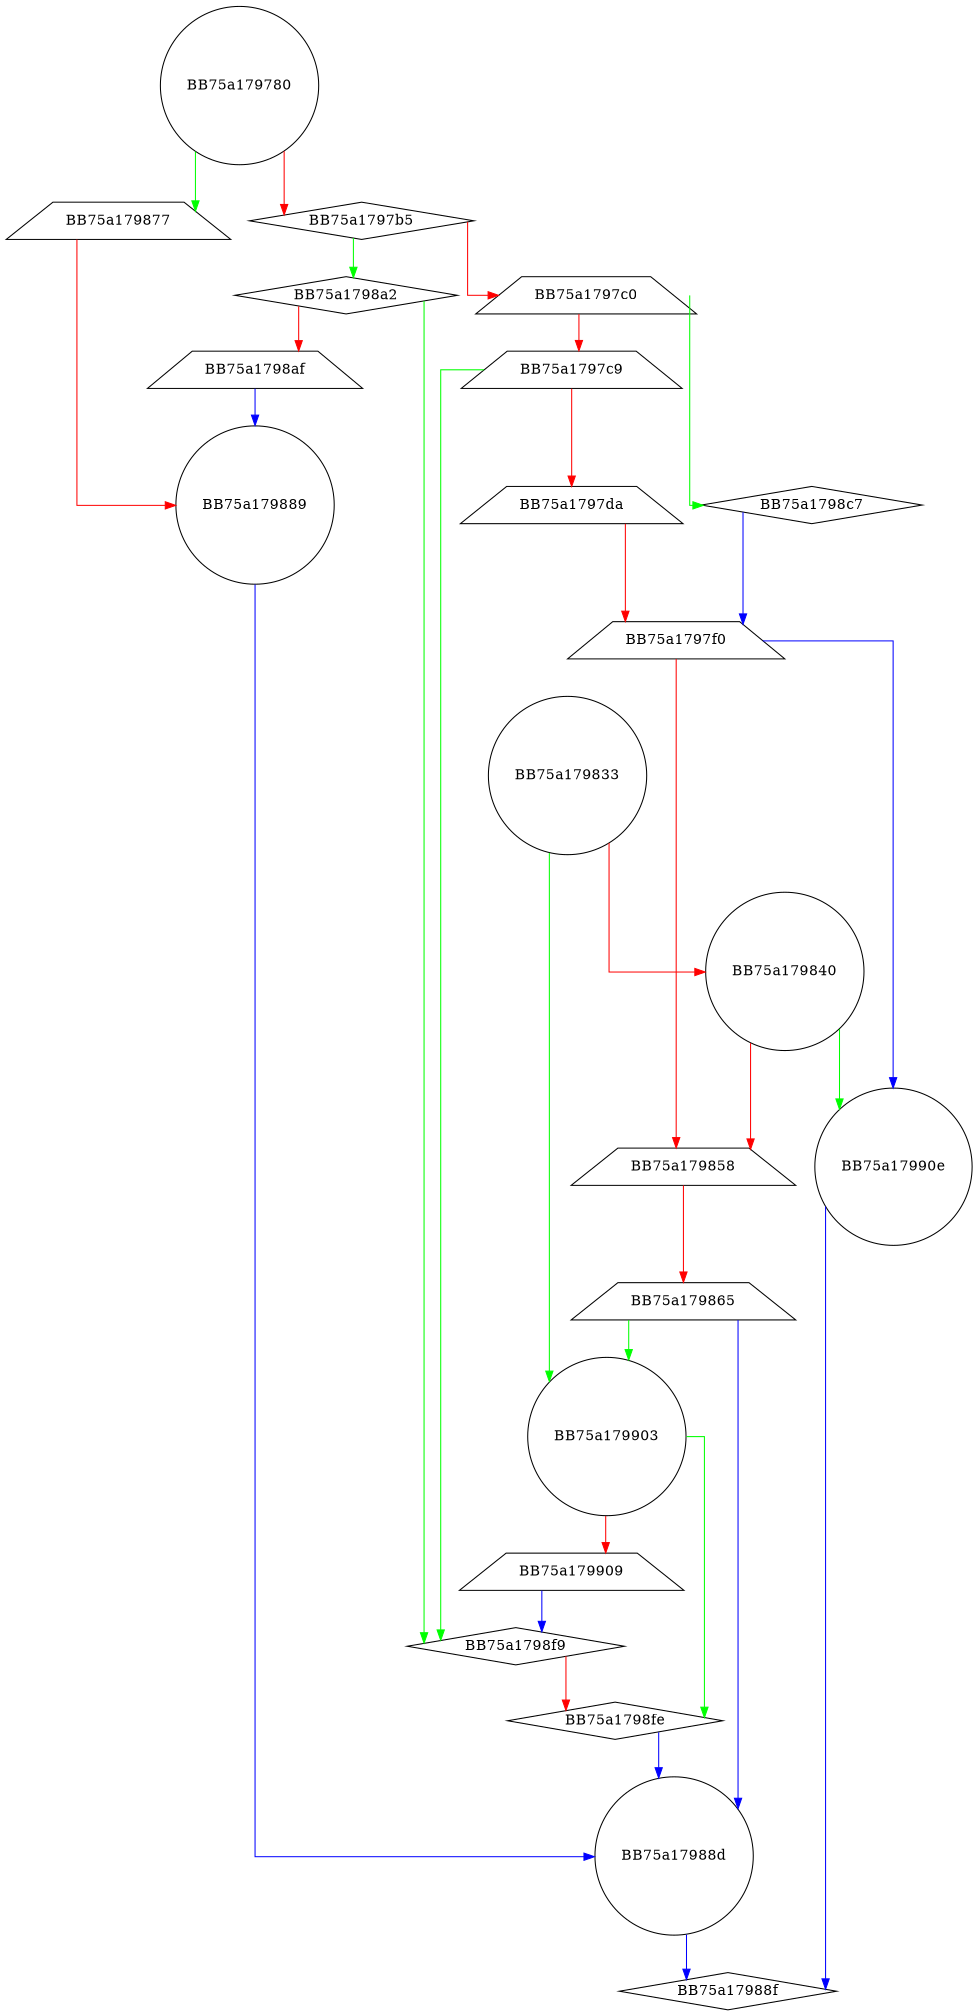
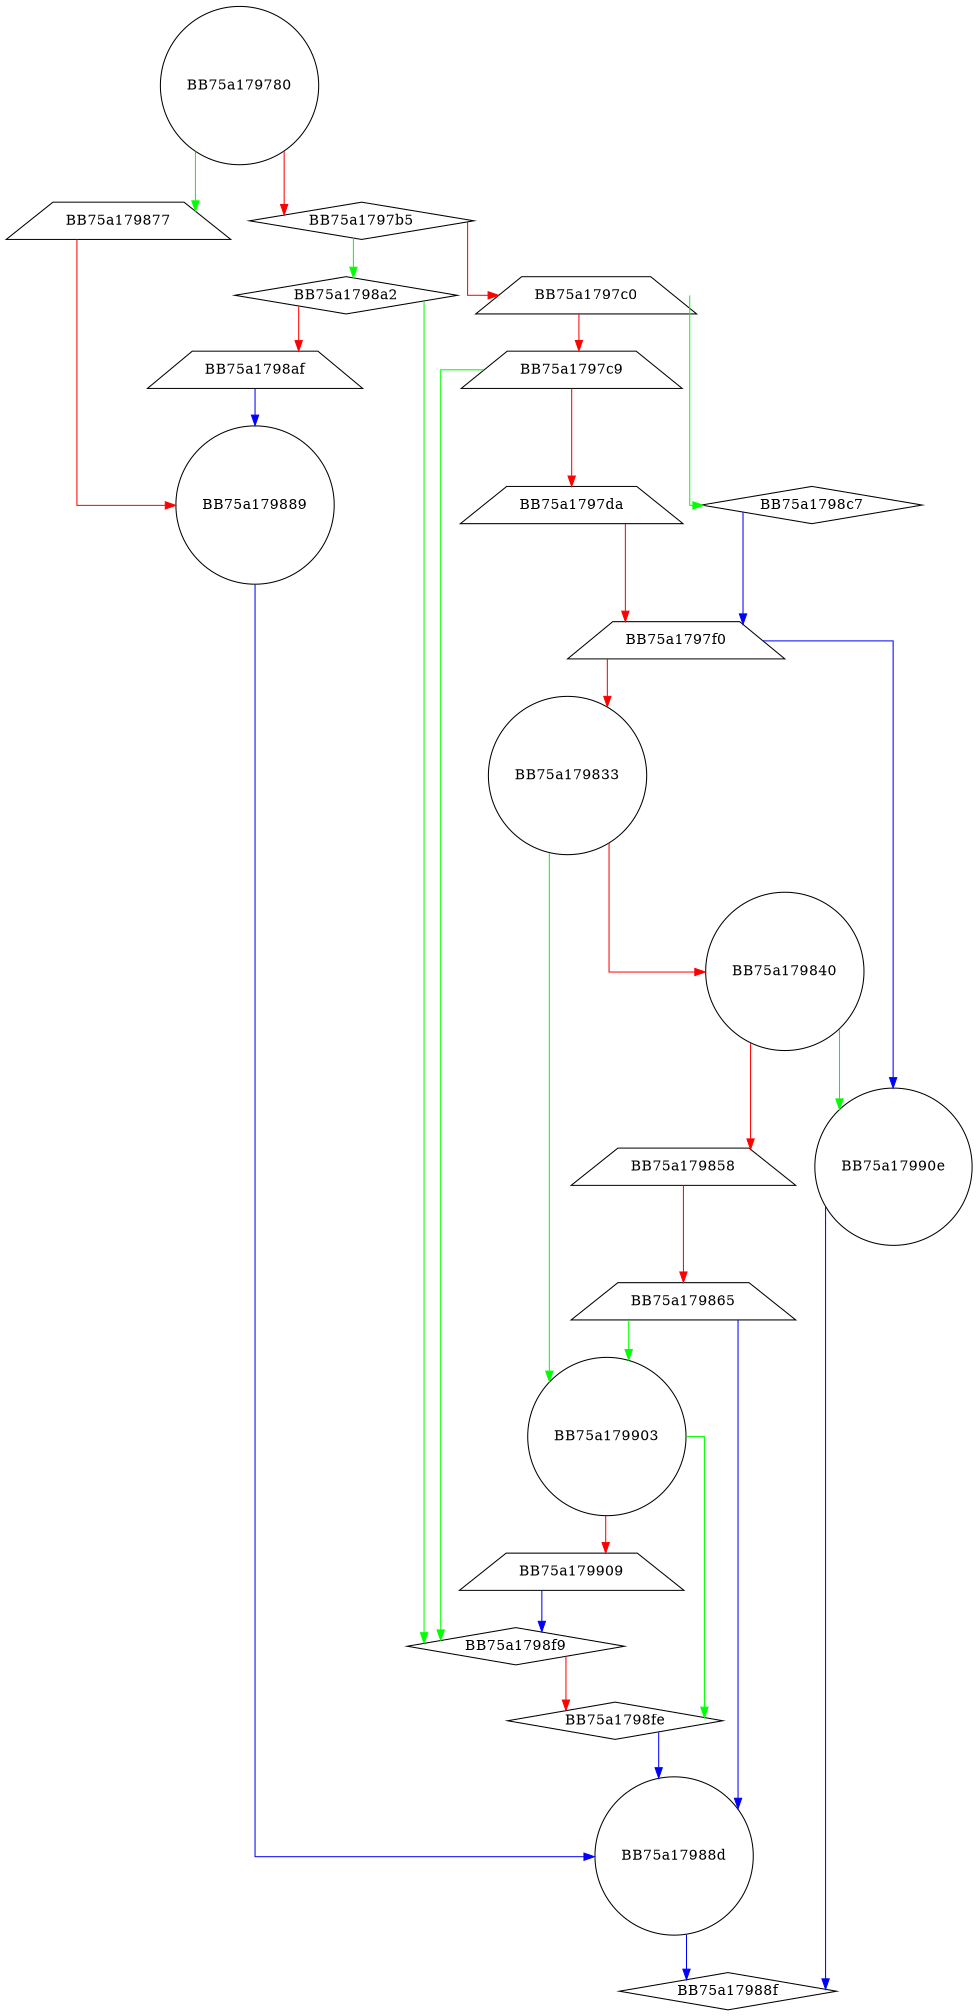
  digraph {
    splines=ortho
    node [shape=trapezium]
    edge [color=red]
    BB75a179780 [shape=circle]
    BB75a179877
    BB75a1797b5 [shape=diamond]
    BB75a179889 [shape=circle]
    BB75a1798a2 [shape=diamond]
    BB75a1797c0
    BB75a17988d [shape=circle]
    BB75a1798f9 [shape=diamond]
    BB75a1798af
    BB75a1798c7 [shape=diamond]
    BB75a1797c9
    BB75a1798fe [shape=diamond]
    BB75a1797f0
    BB75a1797da
    BB75a17990e [shape=circle]
    BB75a179833 [shape=circle]
    BB75a17988f [shape=diamond]
    BB75a179903 [shape=circle]
    BB75a179840 [shape=circle]
    BB75a179909
    BB75a179858
    BB75a179865
    BB75a179780 -> BB75a179877 [color=green]
    BB75a179780 -> BB75a1797b5
    BB75a179877 -> BB75a179889
    BB75a1797b5 -> BB75a1798a2 [color=green]
    BB75a1797b5 -> BB75a1797c0
    BB75a179889 -> BB75a17988d [color=blue]
    BB75a1798a2 -> BB75a1798f9 [color=green]
    BB75a1798a2 -> BB75a1798af
    BB75a1797c0 -> BB75a1798c7 [color=green]
    BB75a1797c0 -> BB75a1797c9
    BB75a17988d -> BB75a17988f [color=blue]
    BB75a1798f9 -> BB75a1798fe
    BB75a1798af -> BB75a179889 [color=blue]
    BB75a1798c7 -> BB75a1797f0 [color=blue]
    BB75a1797c9 -> BB75a1798f9 [color=green]
    BB75a1797c9 -> BB75a1797da
    BB75a1798fe -> BB75a17988d [color=blue]
    BB75a1797f0 -> BB75a17990e [color=blue]
-   BB75a1797f0 -> BB75a179858
+   BB75a1797f0 -> BB75a179833
    BB75a1797da -> BB75a1797f0
    BB75a17990e -> BB75a17988f [color=blue]
    BB75a179833 -> BB75a179903 [color=green]
    BB75a179833 -> BB75a179840
    BB75a179903 -> BB75a1798fe [color=green]
    BB75a179903 -> BB75a179909
    BB75a179840 -> BB75a17990e [color=green]
    BB75a179840 -> BB75a179858
    BB75a179909 -> BB75a1798f9 [color=blue]
    BB75a179858 -> BB75a179865
    BB75a179865 -> BB75a17988d [color=blue]
    BB75a179865 -> BB75a179903 [color=green]
  }
